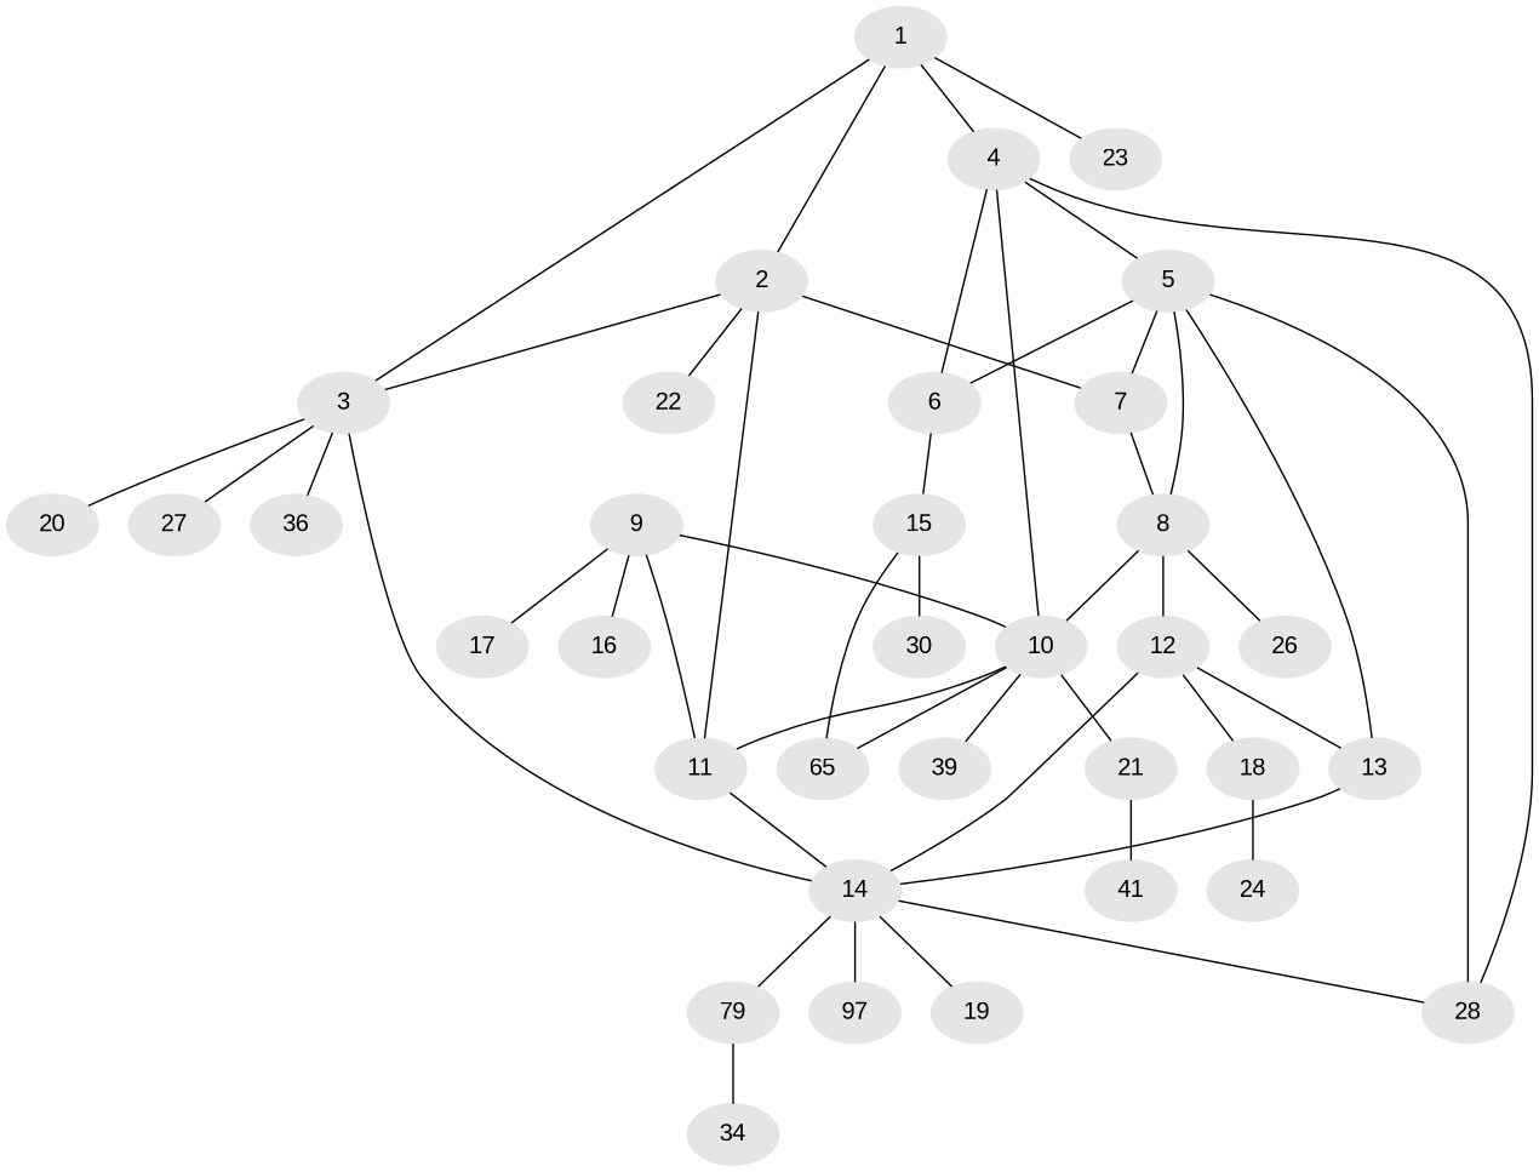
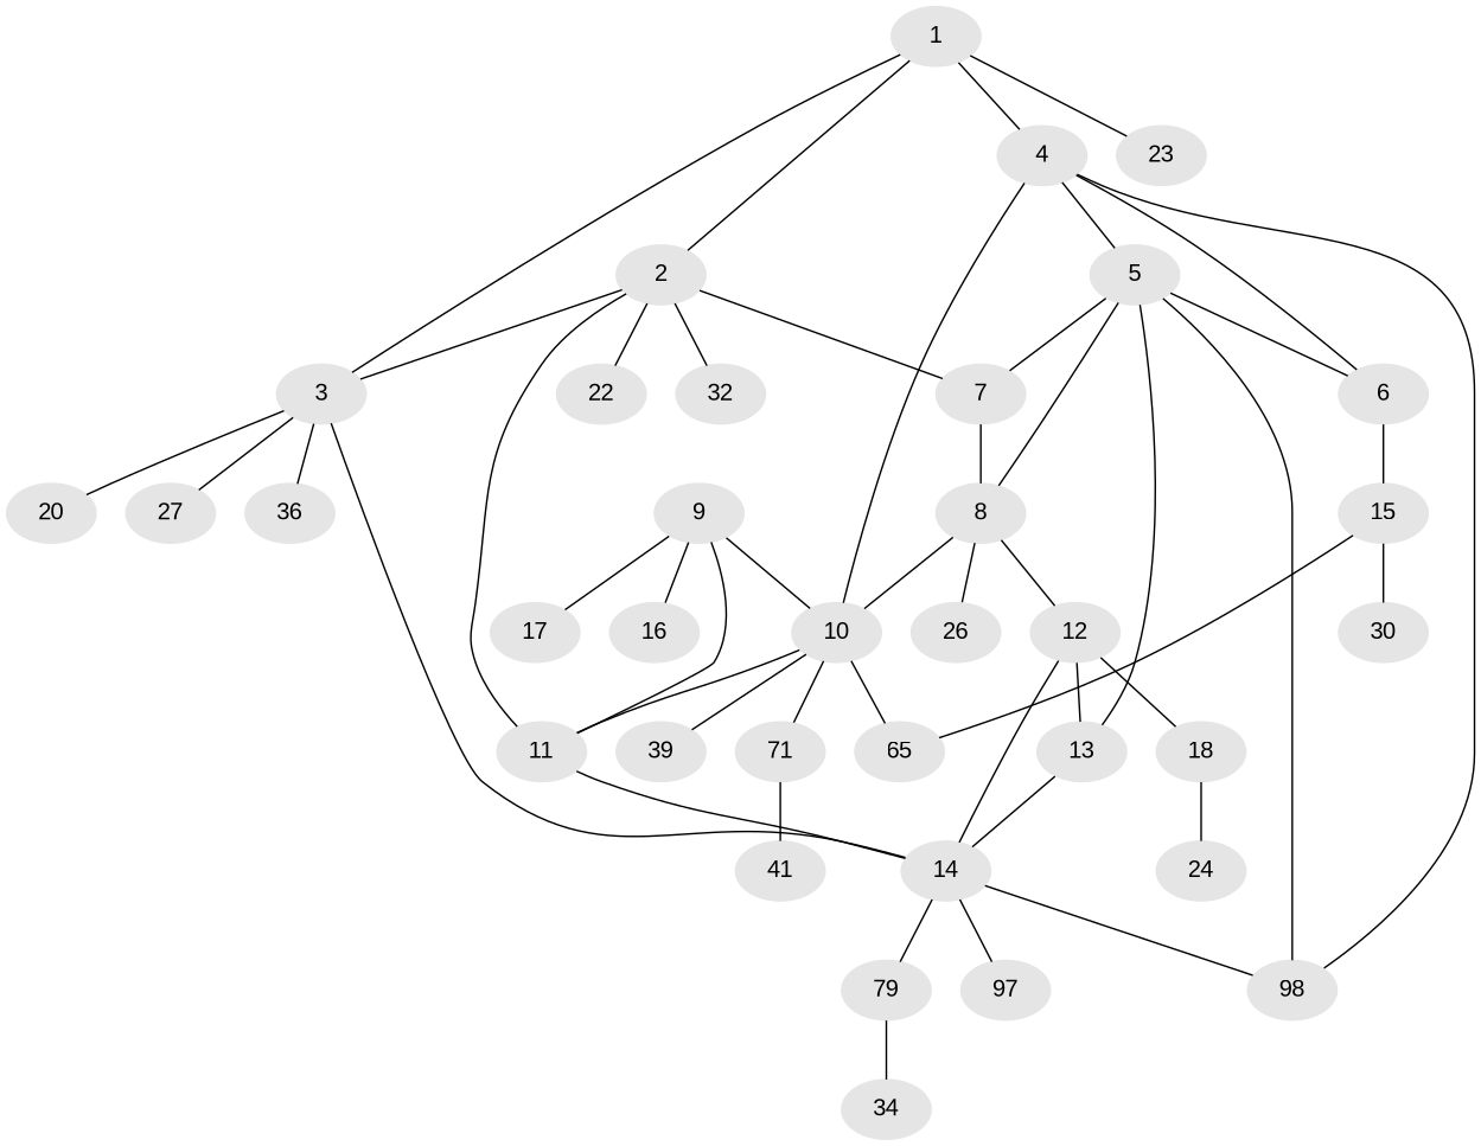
  graph {
    fontname="Liberation Sans"
    node [color=gray90 fontname="Liberation Sans" style=filled]
    edge [fontname="Liberation Sans" weight=1.0]
    1
    2
    3
    4
    23
    7
    11
    22
+   32
    14
    20
    27
    36
    5
    6
    10
-   28
+   28 [label=98]
    8
-   19
    n20 [label=79]
    n21 [label=97]
    13
    15
-   21
+   21 [label=71]
    n25 [label=65]
    n26 [label=39]
    12
    26
    30
    18
    9
    16
    17
    n34 [label=41]
    24
    34
    1 -- 2
    1 -- 3
    1 -- 4
    1 -- 23
    2 -- 3
    2 -- 7
    2 -- 11
    2 -- 22
+   2 -- 32
    3 -- 14
    3 -- 20
    3 -- 27
    3 -- 36
    4 -- 5
    4 -- 6
    4 -- 10
    4 -- 28
    7 -- 8
    11 -- 14 [weight=2.0]
    14 -- 28
-   14 -- 19
    14 -- n20
    14 -- n21
    5 -- 7
    5 -- 6
    5 -- 28
    5 -- 8
    5 -- 13
    6 -- 15
    10 -- 11
    10 -- 21
    10 -- n25
    10 -- n26
    8 -- 10
    8 -- 12
    8 -- 26
    n20 -- 34
    13 -- 14
    15 -- n25
    15 -- 30
    21 -- n34
    12 -- 14
    12 -- 13
    12 -- 18
    18 -- 24
    9 -- 11
    9 -- 10
    9 -- 16
    9 -- 17
  }
